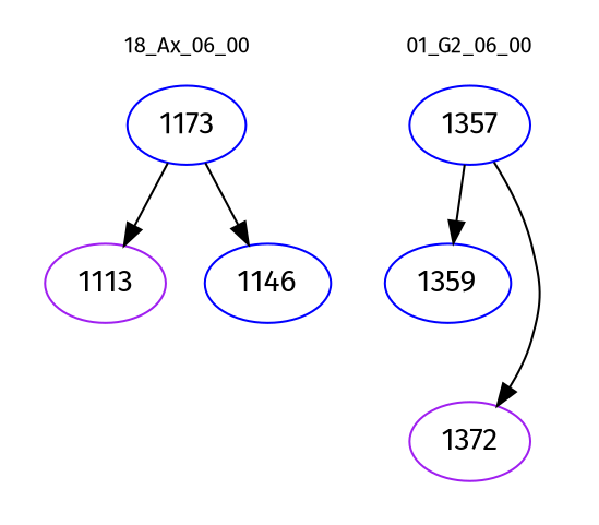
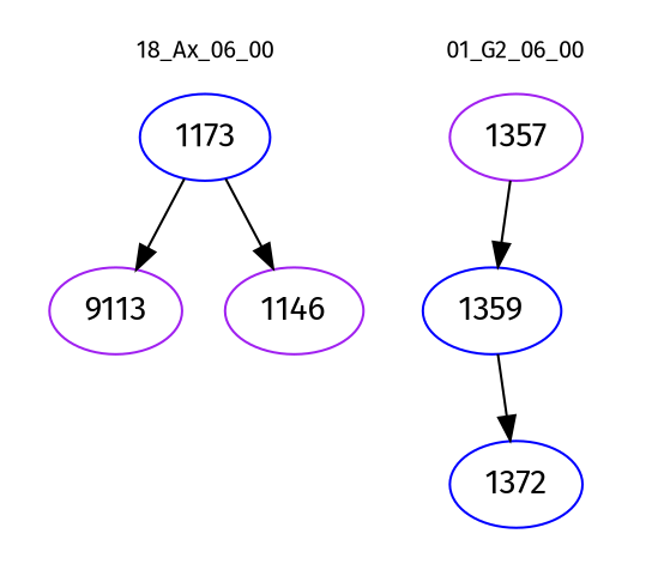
  digraph {
    fontname="Fira Sans"
    node [color=blue fontname="Fira Sans"]
    edge [color=black fontname="Fira Sans"]
    n1 [label=1173]
-   n2 [color=purple label=1113]
-   n3 [label=1146]
-   n4 [label=1357]
+   n2 [color=purple label=9113]
+   n3 [color=purple label=1146]
+   n4 [color=purple label=1357]
    n5 [label=1359]
-   n6 [color=purple label=1372]
+   n6 [label=1372]
    subgraph cluster_1 {
      color=white
      fontsize=10
      label="18_Ax_06_00"
      n1
      n2
      n3
    }
    subgraph cluster_2 {
      color=white
      fontsize=10
      label="01_G2_06_00"
      n4
      n5
      n6
    }
    n1 -> n2
    n1 -> n3
    n4 -> n5
-   n4 -> n6
+   n5 -> n6
  }
